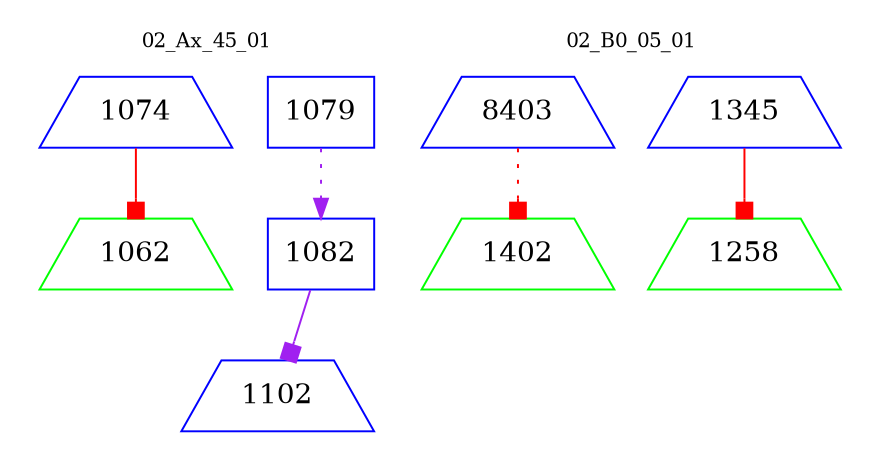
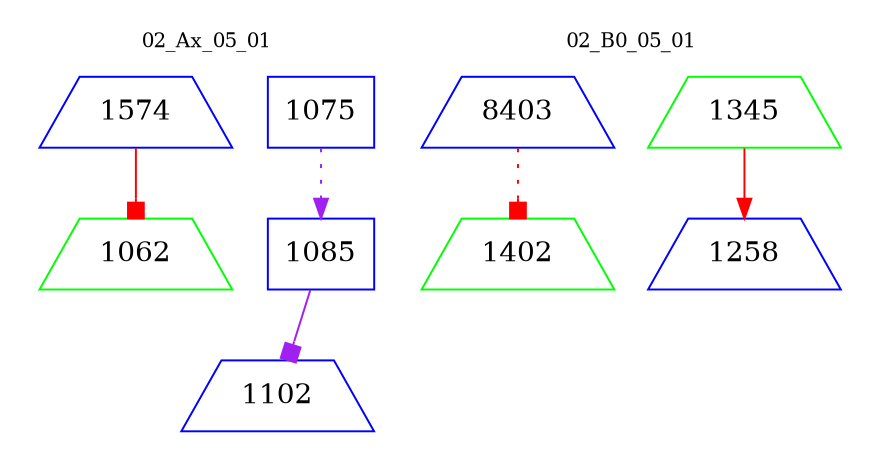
  digraph {
    node [color=blue shape=trapezium]
    edge [arrowhead=box color=red style=solid]
-   n1 [label=1079 shape=box]
-   n2 [label=1074]
-   n3 [label=1082 shape=box]
+   n1 [label=1075 shape=box]
+   n2 [label=1574]
+   n3 [label=1085 shape=box]
    n4 [color=green label=1062]
    n5 [label=1102]
-   n6 [label=1345]
+   n6 [color=green label=1345]
    n7 [label=8403]
-   n8 [color=green label=1258]
+   n8 [label=1258]
    n9 [color=green label=1402]
    subgraph cluster_1 {
      color=white
      fontsize=10
-     label="02_Ax_45_01"
+     label="02_Ax_05_01"
      n1
      n2
      n3
      n4
      n5
    }
    subgraph cluster_2 {
      color=white
      fontsize=10
      label="02_B0_05_01"
      n6
      n7
      n8
      n9
    }
    n1 -> n3 [arrowhead=normal color=purple style=dotted]
    n2 -> n4
    n3 -> n5 [color=purple]
-   n6 -> n8
+   n6 -> n8 [arrowhead=normal]
    n7 -> n9 [style=dotted]
  }
